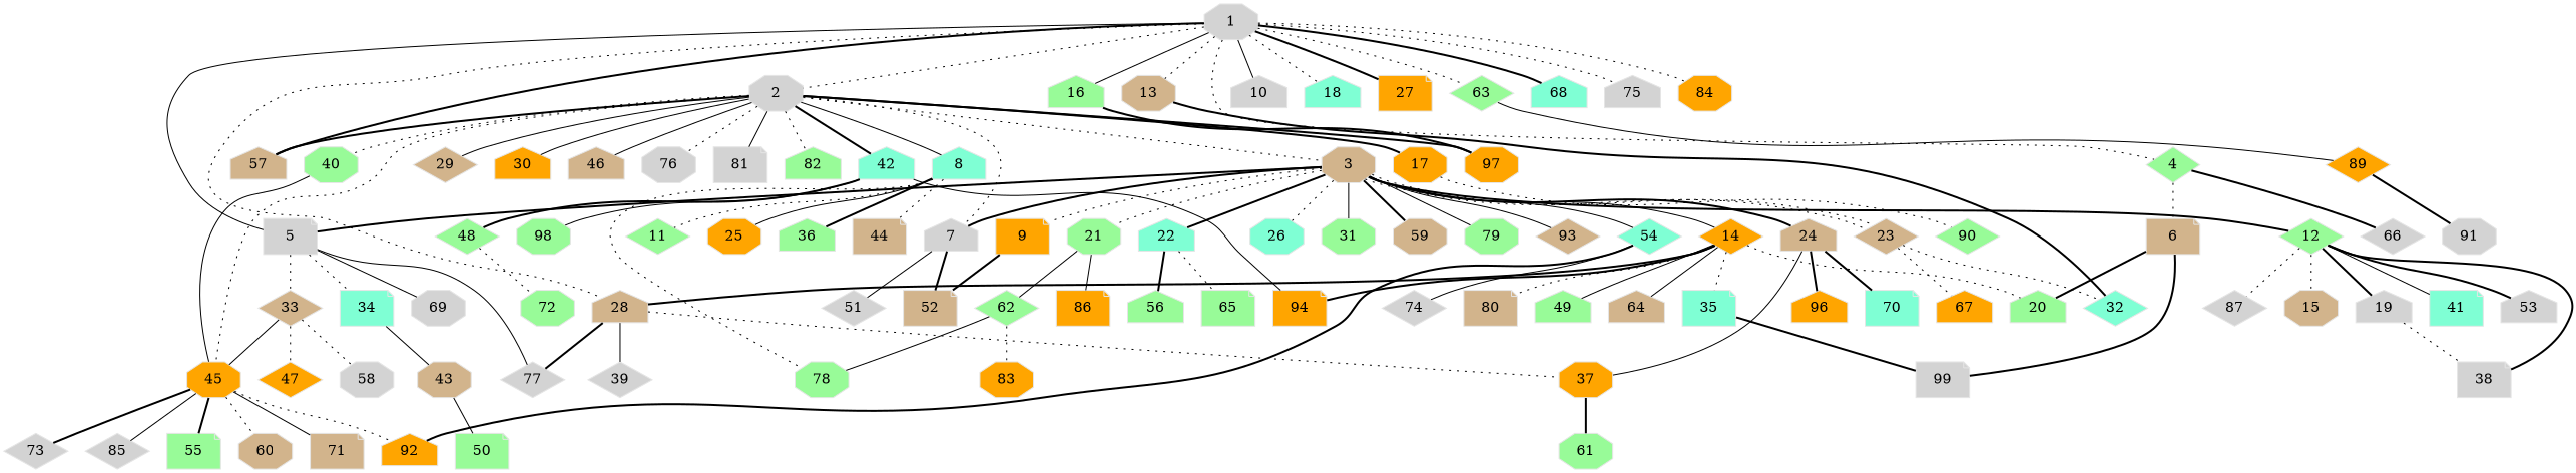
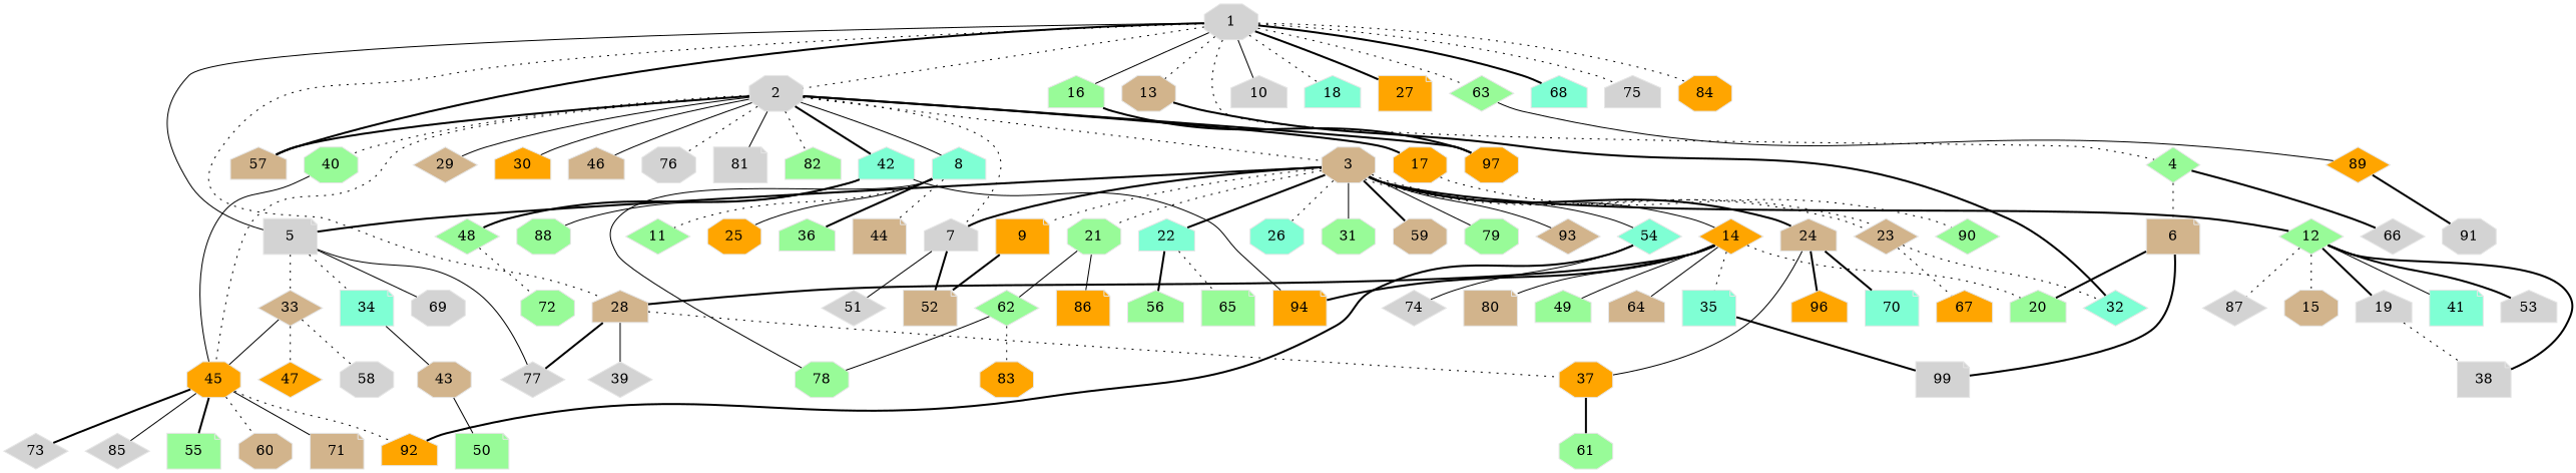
  graph {
    node [color=gray90 fillcolor=palegreen shape=octagon style=filled]
    edge [style=dotted]
    1 [fillcolor=lightgrey]
    2 [fillcolor=lightgrey]
    4 [shape=diamond]
    5 [fillcolor=lightgrey shape=note]
    10 [fillcolor=lightgrey shape=house]
    13 [fillcolor=tan]
    16 [shape=house]
    18 [fillcolor=aquamarine shape=house]
    27 [fillcolor=orange shape=note]
    28 [fillcolor=tan shape=house]
    57 [fillcolor=tan shape=house]
    63 [shape=diamond]
    68 [fillcolor=aquamarine shape=house]
    75 [fillcolor=lightgrey shape=house]
    84 [fillcolor=orange]
    3 [fillcolor=tan]
    7 [fillcolor=lightgrey shape=house]
    8 [fillcolor=aquamarine shape=house]
    17 [fillcolor=orange]
    29 [fillcolor=tan shape=diamond]
    30 [fillcolor=orange shape=house]
    40
    42 [fillcolor=aquamarine shape=house]
    45 [fillcolor=orange]
    46 [fillcolor=tan shape=house]
    76 [fillcolor=lightgrey]
    81 [fillcolor=lightgrey shape=note]
    82 [shape=house]
    97 [fillcolor=orange]
    6 [fillcolor=tan shape=note]
    66 [fillcolor=lightgrey shape=diamond]
    33 [fillcolor=tan shape=diamond]
    34 [fillcolor=aquamarine shape=note]
    69 [fillcolor=lightgrey]
    77 [fillcolor=lightgrey shape=diamond]
    32 [fillcolor=aquamarine shape=diamond]
    37 [fillcolor=orange]
    39 [fillcolor=lightgrey shape=diamond]
    89 [fillcolor=orange shape=diamond]
    9 [fillcolor=orange shape=note]
    12 [shape=diamond]
    14 [fillcolor=orange shape=diamond]
    21
    22 [fillcolor=aquamarine shape=house]
    23 [fillcolor=tan shape=diamond]
    24 [fillcolor=tan shape=house]
    26 [fillcolor=aquamarine]
    31
    54 [fillcolor=aquamarine shape=diamond]
    59 [fillcolor=tan]
    79
    93 [fillcolor=tan shape=diamond]
    51 [fillcolor=lightgrey shape=diamond]
    52 [fillcolor=tan shape=note]
    11 [shape=diamond]
    25 [fillcolor=orange]
    36 [shape=house]
    44 [fillcolor=tan shape=note]
    78
    90 [shape=diamond]
    94 [fillcolor=orange shape=note]
    48 [shape=diamond]
-   88 [label=98]
+   88
    55 [shape=note]
    60 [fillcolor=tan]
    71 [fillcolor=tan shape=note]
    73 [fillcolor=lightgrey shape=diamond]
    85 [fillcolor=lightgrey shape=diamond]
    92 [fillcolor=orange shape=house]
    15 [fillcolor=tan]
    19 [fillcolor=lightgrey shape=house]
    38 [fillcolor=lightgrey shape=note]
    41 [fillcolor=aquamarine shape=note]
    53 [fillcolor=lightgrey shape=house]
    87 [fillcolor=lightgrey shape=diamond]
    20 [shape=house]
    35 [fillcolor=aquamarine shape=note]
    49 [shape=house]
    64 [fillcolor=tan shape=house]
    80 [fillcolor=tan shape=note]
    62 [shape=diamond]
    86 [fillcolor=orange shape=note]
    56 [shape=house]
    65 [shape=note]
    67 [fillcolor=orange shape=house]
    70 [fillcolor=aquamarine shape=note]
    96 [fillcolor=orange shape=house]
    74 [fillcolor=lightgrey shape=diamond]
    n89 [fillcolor=lightgrey label=99 shape=note]
    47 [fillcolor=orange shape=diamond]
    58 [fillcolor=lightgrey]
    43 [fillcolor=tan]
    83 [fillcolor=orange]
    61
    50 [shape=note]
    72
    91 [fillcolor=lightgrey]
    1 -- 2
    1 -- 4
    1 -- 5 [style=solid]
    1 -- 10 [style=solid]
    1 -- 13
    1 -- 16 [style=solid]
    1 -- 18
    1 -- 27 [style=bold]
    1 -- 28
    1 -- 57 [style=bold]
    1 -- 63
    1 -- 68 [style=bold]
    1 -- 75
    1 -- 84
    2 -- 57 [style=bold]
    2 -- 3
    2 -- 7
    2 -- 8 [style=solid]
    2 -- 17 [style=bold]
    2 -- 29 [style=solid]
    2 -- 30 [style=solid]
    2 -- 40
    2 -- 42 [style=bold]
    2 -- 45
    2 -- 46 [style=solid]
    2 -- 76
    2 -- 81 [style=solid]
    2 -- 82
    2 -- 97 [style=bold]
    4 -- 6
    4 -- 66 [style=bold]
    5 -- 33
    5 -- 34
    5 -- 69 [style=solid]
    5 -- 77 [style=solid]
    13 -- 32 [style=bold]
    16 -- 97 [style=bold]
    28 -- 77 [style=bold]
    28 -- 37
    28 -- 39 [style=solid]
    63 -- 89 [style=solid]
    3 -- 5 [style=bold]
    3 -- 7 [style=bold]
    3 -- 9
    3 -- 12 [style=bold]
    3 -- 14 [style=solid]
    3 -- 21
    3 -- 22 [style=bold]
    3 -- 23
    3 -- 23
    3 -- 24 [style=bold]
    3 -- 26
    3 -- 31 [style=solid]
    3 -- 54 [style=solid]
    3 -- 59 [style=bold]
    3 -- 79 [style=solid]
    3 -- 93 [style=solid]
    7 -- 51 [style=solid]
    7 -- 52 [style=bold]
    8 -- 11
    8 -- 25 [style=solid]
    8 -- 36 [style=bold]
    8 -- 44
-   8 -- 78
+   8 -- 78 [style=solid]
    17 -- 90
    40 -- 45 [style=solid]
    42 -- 94 [style=solid]
    42 -- 48 [style=bold]
    42 -- 88 [style=solid]
    45 -- 55 [style=bold]
    45 -- 60
    45 -- 71 [style=solid]
    45 -- 73 [style=bold]
    45 -- 85 [style=solid]
    45 -- 92
    6 -- 20 [style=bold]
    6 -- n89 [style=bold]
    33 -- 45 [style=solid]
    33 -- 47
    33 -- 58
    34 -- 43 [style=solid]
    37 -- 61 [style=bold]
    89 -- 91 [style=bold]
    9 -- 52 [style=bold]
    12 -- 15
    12 -- 19 [style=bold]
    12 -- 38 [style=bold]
    12 -- 41 [style=solid]
    12 -- 53 [style=bold]
    12 -- 87
    14 -- 28 [style=bold]
    14 -- 94 [style=bold]
    14 -- 20
    14 -- 35
    14 -- 49 [style=solid]
    14 -- 64 [style=solid]
-   14 -- 80
+   14 -- 80 [style=solid]
    21 -- 62 [style=solid]
    21 -- 86 [style=solid]
    22 -- 56 [style=bold]
    22 -- 65
    23 -- 32
    23 -- 67
    24 -- 37 [style=solid]
    24 -- 70 [style=bold]
    24 -- 96 [style=bold]
    54 -- 92 [style=bold]
    54 -- 74 [style=solid]
    48 -- 72
    19 -- 38
    35 -- n89 [style=bold]
    62 -- 78 [style=solid]
    62 -- 83
    43 -- 50 [style=solid]
  }
